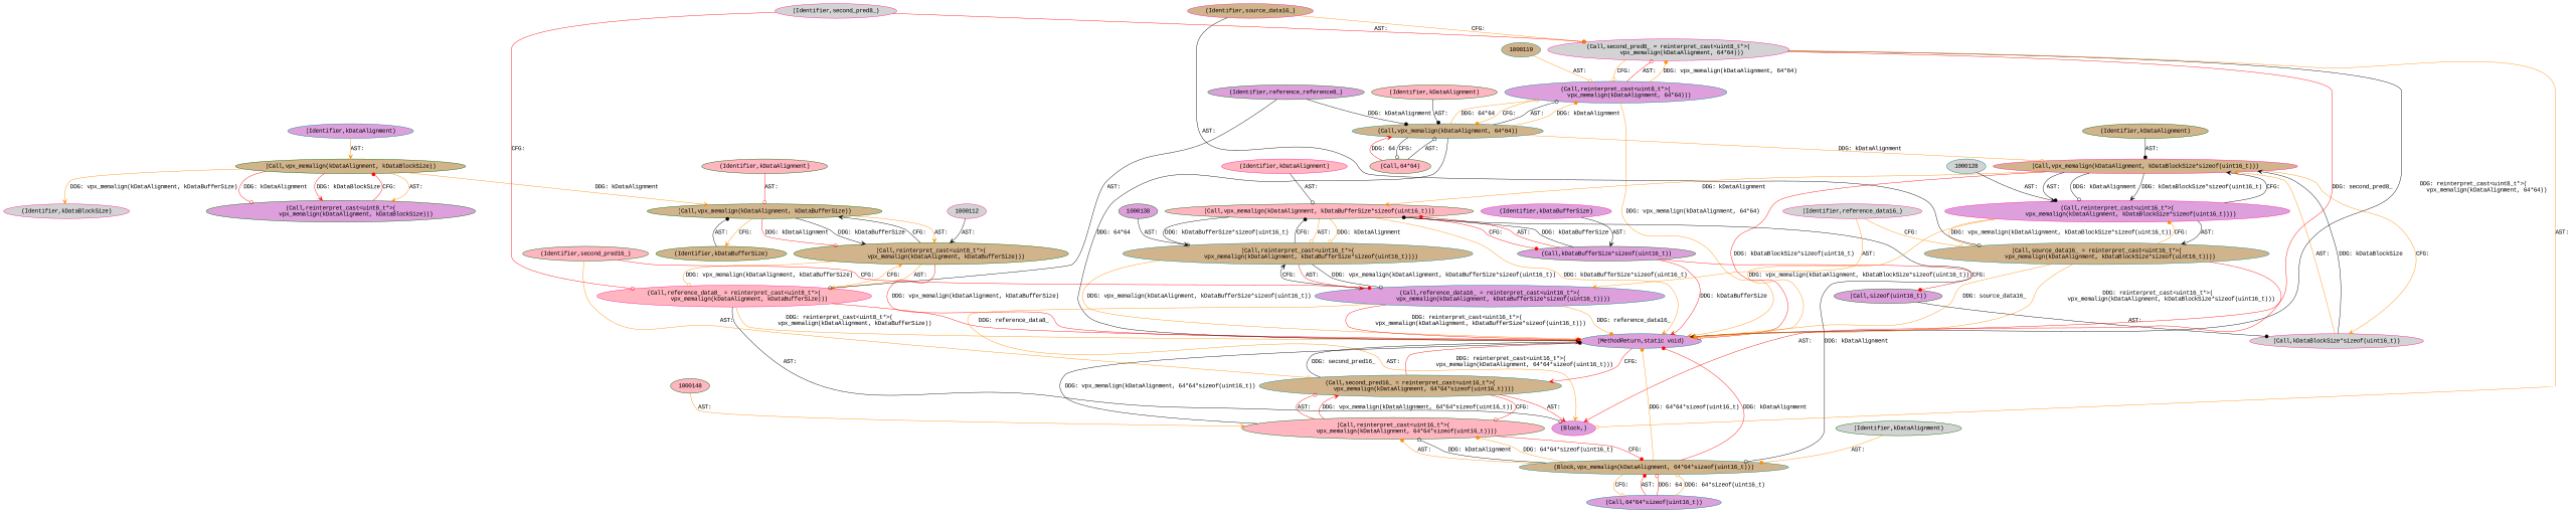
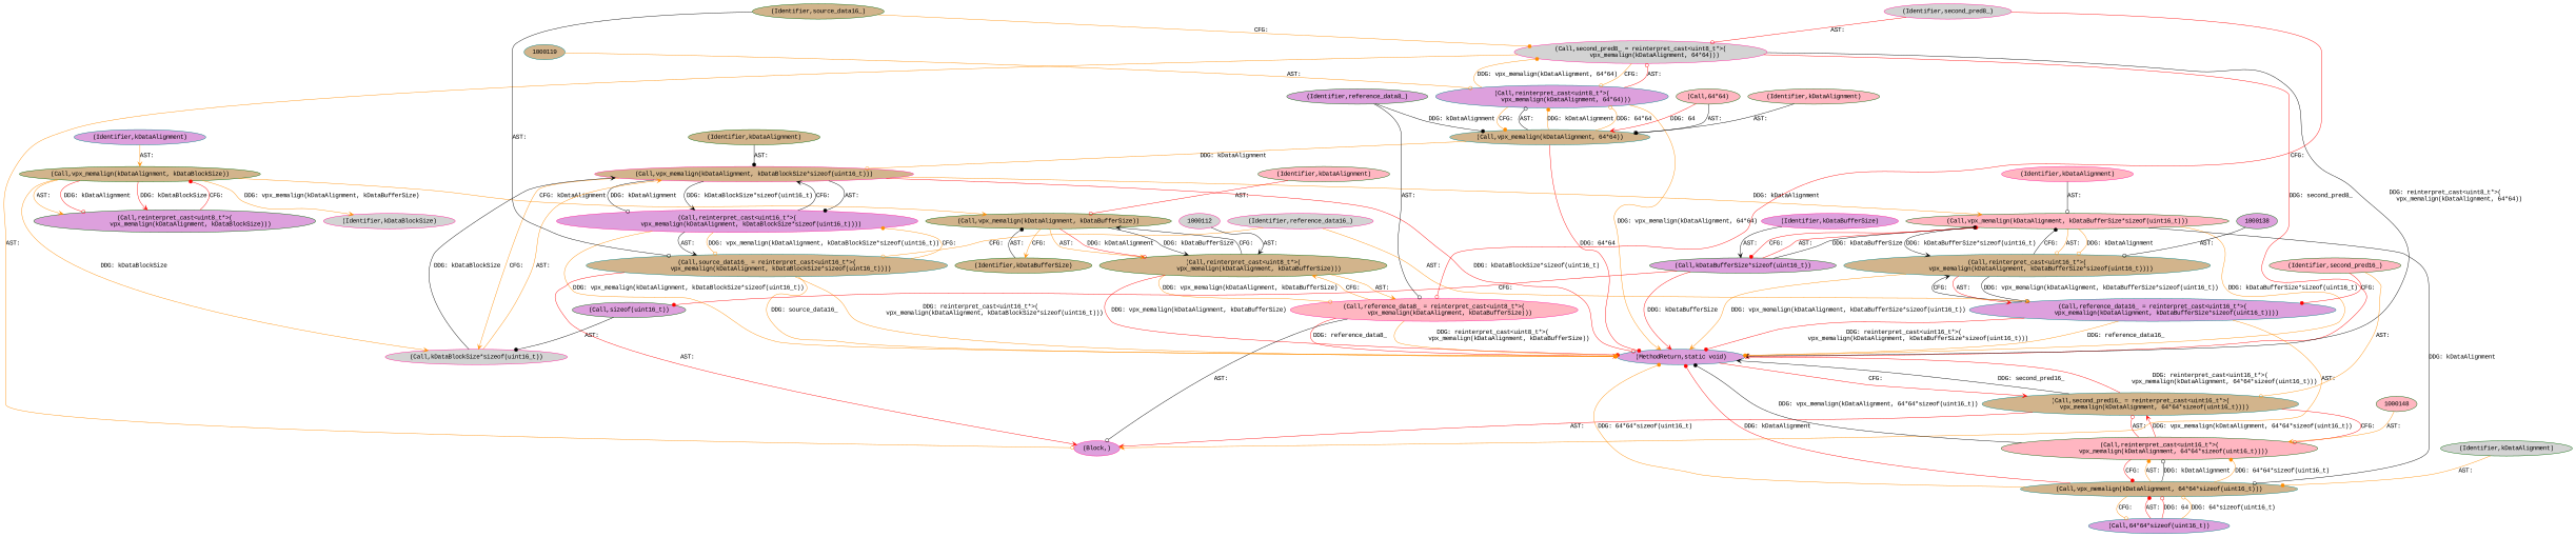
  digraph {
    fontname="Liberation Mono"
    node [color=darkgreen fillcolor=tan fontname="Liberation Mono" style=filled]
    edge [arrowhead=vee color=darkorange fontname="Liberation Mono"]
    n1 [label="(Call,vpx_memalign(kDataAlignment, kDataBufferSize))"]
    n2 [label="(Call,reinterpret_cast<uint8_t*>(\n         vpx_memalign(kDataAlignment, kDataBufferSize)))"]
    n3 [label="(Identifier,kDataBufferSize)"]
    n4 [color=deeppink fillcolor=lightpink label="(Call,reference_data8_ = reinterpret_cast<uint8_t*>(\n         vpx_memalign(kDataAlignment, kDataBufferSize)))"]
    n5 [color=teal fillcolor=plum label="(MethodReturn,static void)"]
    n6 [color=teal label="(Call,vpx_memalign(kDataAlignment, 64*64))"]
    n7 [color=teal fillcolor=plum label="(Call,reinterpret_cast<uint8_t*>(\n        vpx_memalign(kDataAlignment, 64*64)))"]
    n8 [color=deeppink label="(Call,vpx_memalign(kDataAlignment, kDataBlockSize*sizeof(uint16_t)))"]
    n9 [fillcolor=lightpink label="(Call,64*64)"]
    n10 [fillcolor=plum label="(Call,kDataBufferSize*sizeof(uint16_t))"]
    n11 [fillcolor=lightpink label="(Call,vpx_memalign(kDataAlignment, kDataBufferSize*sizeof(uint16_t)))"]
    n12 [fillcolor=plum label="(Call,sizeof(uint16_t))"]
    n13 [label="(Call,vpx_memalign(kDataAlignment, kDataBlockSize))"]
    n14 [color=deeppink fillcolor=lightgrey label="(Call,kDataBlockSize*sizeof(uint16_t))"]
    n15 [fillcolor=plum label="(Call,reinterpret_cast<uint8_t*>(\n         vpx_memalign(kDataAlignment, kDataBlockSize)))"]
    n16 [color=deeppink fillcolor=lightgrey label="(Identifier,kDataBlockSize)"]
    n17 [color=deeppink fillcolor=plum label="(Block,)"]
    n18 [color=teal label="(Call,second_pred16_ = reinterpret_cast<uint16_t*>(\n        vpx_memalign(kDataAlignment, 64*64*sizeof(uint16_t))))"]
    n19 [color=deeppink fillcolor=lightgrey label="(Call,second_pred8_ = reinterpret_cast<uint8_t*>(\n        vpx_memalign(kDataAlignment, 64*64)))"]
    n20 [color=deeppink fillcolor=plum label="(Call,reinterpret_cast<uint16_t*>(\n        vpx_memalign(kDataAlignment, kDataBlockSize*sizeof(uint16_t))))"]
    n21 [color=teal label="(Call,source_data16_ = reinterpret_cast<uint16_t*>(\n        vpx_memalign(kDataAlignment, kDataBlockSize*sizeof(uint16_t))))"]
    n22 [color=teal label="(Call,reinterpret_cast<uint16_t*>(\n        vpx_memalign(kDataAlignment, kDataBufferSize*sizeof(uint16_t))))"]
-   n23 [color=teal label="(Block,vpx_memalign(kDataAlignment, 64*64*sizeof(uint16_t)))"]
+   n23 [color=teal label="(Call,vpx_memalign(kDataAlignment, 64*64*sizeof(uint16_t)))"]
    n24 [color=teal fillcolor=plum label="(Call,reference_data16_ = reinterpret_cast<uint16_t*>(\n        vpx_memalign(kDataAlignment, kDataBufferSize*sizeof(uint16_t))))"]
    n25 [fillcolor=lightpink label="(Call,reinterpret_cast<uint16_t*>(\n        vpx_memalign(kDataAlignment, 64*64*sizeof(uint16_t))))"]
    n26 [color=teal fillcolor=plum label="(Call,64*64*sizeof(uint16_t))"]
    n27 [color=deeppink fillcolor=lightpink label="(Identifier,kDataAlignment)"]
-   n28 [color=deeppink label="(Identifier,source_data16_)"]
+   n28 [label="(Identifier,source_data16_)"]
    n29 [color=teal fillcolor=plum label="(Identifier,kDataAlignment)"]
-   n30 [fillcolor=plum label="(Identifier,reference_reference8_)"]
+   n30 [fillcolor=plum label="(Identifier,reference_data8_)"]
    n31 [fillcolor=lightpink label="(Identifier,second_pred16_)"]
    n32 [color=deeppink fillcolor=lightgrey label="(Identifier,reference_data16_)"]
    n33 [fillcolor=lightpink label="(Identifier,kDataAlignment)"]
    n34 [fillcolor=lightpink label="(Identifier,kDataAlignment)"]
    n35 [color=deeppink fillcolor=lightgrey label="(Identifier,second_pred8_)"]
    n36 [label="(Identifier,kDataAlignment)"]
    n37 [color=deeppink fillcolor=plum label="(Identifier,kDataBufferSize)"]
    n38 [fillcolor=lightgrey label="(Identifier,kDataAlignment)"]
    1000112 [color=deeppink fillcolor=lightgrey]
    1000119 [color=teal]
-   1000128 [color=teal fillcolor=lightgrey]
    1000138 [fillcolor=plum]
    1000148 [fillcolor=lightpink]
    n1 -> n2 [label="AST: "]
    n1 -> n2 [arrowhead=odot color=red label="DDG: kDataAlignment"]
    n1 -> n2 [color=black label="DDG: kDataBufferSize"]
    n1 -> n3 [label="CFG: "]
    n2 -> n1 [color=black label="CFG: "]
    n2 -> n4 [label="AST: "]
    n2 -> n4 [arrowhead=odot label="DDG: vpx_memalign(kDataAlignment, kDataBufferSize)"]
    n2 -> n5 [arrowhead=dot color=red label="DDG: vpx_memalign(kDataAlignment, kDataBufferSize)"]
    n3 -> n1 [arrowhead=dot color=black label="AST: "]
    n4 -> n2 [label="CFG: "]
    n4 -> n5 [color=red label="DDG: reference_data8_"]
    n4 -> n5 [arrowhead=odot label="DDG: reinterpret_cast<uint8_t*>(\n         vpx_memalign(kDataAlignment, kDataBufferSize))"]
    n4 -> n17 [arrowhead=odot color=black label="AST: "]
    n5 -> n18 [color=red label="CFG: "]
-   n6 -> n5 [arrowhead=dot color=black label="DDG: 64*64"]
+   n6 -> n5 [arrowhead=dot color=red label="DDG: 64*64"]
    n6 -> n7 [arrowhead=odot color=black label="AST: "]
    n6 -> n7 [arrowhead=dot label="DDG: kDataAlignment"]
    n6 -> n7 [arrowhead=odot label="DDG: 64*64"]
    n6 -> n8 [arrowhead=odot label="DDG: kDataAlignment"]
-   n6 -> n9 [arrowhead=odot color=black label="CFG: "]
    n7 -> n5 [label="DDG: vpx_memalign(kDataAlignment, 64*64)"]
    n7 -> n6 [arrowhead=dot label="CFG: "]
    n7 -> n19 [arrowhead=odot color=red label="AST: "]
    n7 -> n19 [arrowhead=dot label="DDG: vpx_memalign(kDataAlignment, 64*64)"]
    n8 -> n5 [arrowhead=odot color=red label="DDG: kDataBlockSize*sizeof(uint16_t)"]
    n8 -> n11 [label="DDG: kDataAlignment"]
    n8 -> n14 [label="CFG: "]
    n8 -> n20 [arrowhead=dot color=black label="AST: "]
    n8 -> n20 [arrowhead=odot color=black label="DDG: kDataAlignment"]
    n8 -> n20 [color=black label="DDG: kDataBlockSize*sizeof(uint16_t)"]
    n9 -> n6 [arrowhead=odot color=black label="AST: "]
    n9 -> n6 [color=red label="DDG: 64"]
    n10 -> n5 [color=red label="DDG: kDataBufferSize"]
    n10 -> n11 [arrowhead=dot color=red label="AST: "]
    n10 -> n11 [arrowhead=dot color=black label="DDG: kDataBufferSize"]
    n10 -> n12 [arrowhead=dot color=red label="CFG: "]
    n11 -> n5 [label="DDG: kDataBufferSize*sizeof(uint16_t)"]
    n11 -> n10 [arrowhead=dot color=red label="CFG: "]
    n11 -> n22 [arrowhead=odot label="AST: "]
    n11 -> n22 [arrowhead=odot label="DDG: kDataAlignment"]
    n11 -> n22 [color=black label="DDG: kDataBufferSize*sizeof(uint16_t)"]
    n11 -> n23 [arrowhead=odot color=black label="DDG: kDataAlignment"]
    n12 -> n14 [arrowhead=dot color=black label="AST: "]
-   n13 -> n1 [label="DDG: kDataAlignment"]
+   n13 -> n1 [label="CFG: kDataAlignment"]
+   n13 -> n14 [label="DDG: kDataBlockSize"]
    n13 -> n15 [label="AST: "]
    n13 -> n15 [arrowhead=odot color=red label="DDG: kDataAlignment"]
    n13 -> n15 [color=red label="DDG: kDataBlockSize"]
    n13 -> n16 [label="DDG: vpx_memalign(kDataAlignment, kDataBufferSize)"]
    n14 -> n8 [label="AST: "]
    n14 -> n8 [color=black label="DDG: kDataBlockSize"]
    n15 -> n13 [arrowhead=dot color=red label="CFG: "]
    n18 -> n5 [color=black label="DDG: second_pred16_"]
    n18 -> n5 [arrowhead=odot color=red label="DDG: reinterpret_cast<uint16_t*>(\n        vpx_memalign(kDataAlignment, 64*64*sizeof(uint16_t)))"]
    n18 -> n17 [color=red label="AST: "]
    n18 -> n25 [arrowhead=odot color=red label="CFG: "]
    n19 -> n5 [color=red label="DDG: second_pred8_"]
    n19 -> n5 [color=black label="DDG: reinterpret_cast<uint8_t*>(\n        vpx_memalign(kDataAlignment, 64*64))"]
    n19 -> n7 [arrowhead=odot label="CFG: "]
    n19 -> n17 [arrowhead=odot label="AST: "]
    n20 -> n5 [arrowhead=dot label="DDG: vpx_memalign(kDataAlignment, kDataBlockSize*sizeof(uint16_t))"]
    n20 -> n8 [color=black label="CFG: "]
    n20 -> n21 [color=black label="AST: "]
    n20 -> n21 [arrowhead=odot label="DDG: vpx_memalign(kDataAlignment, kDataBlockSize*sizeof(uint16_t))"]
    n21 -> n5 [arrowhead=odot label="DDG: source_data16_"]
    n21 -> n5 [arrowhead=odot label="DDG: reinterpret_cast<uint16_t*>(\n        vpx_memalign(kDataAlignment, kDataBlockSize*sizeof(uint16_t)))"]
    n21 -> n17 [color=red label="AST: "]
    n21 -> n20 [arrowhead=dot label="CFG: "]
    n22 -> n5 [label="DDG: vpx_memalign(kDataAlignment, kDataBufferSize*sizeof(uint16_t))"]
    n22 -> n11 [arrowhead=dot color=black label="CFG: "]
    n22 -> n24 [color=red label="AST: "]
    n22 -> n24 [arrowhead=odot color=black label="DDG: vpx_memalign(kDataAlignment, kDataBufferSize*sizeof(uint16_t))"]
    n23 -> n5 [arrowhead=dot label="DDG: 64*64*sizeof(uint16_t)"]
    n23 -> n5 [arrowhead=dot color=red label="DDG: kDataAlignment"]
    n23 -> n25 [arrowhead=dot label="AST: "]
    n23 -> n25 [arrowhead=odot color=black label="DDG: kDataAlignment"]
    n23 -> n25 [arrowhead=dot label="DDG: 64*64*sizeof(uint16_t)"]
    n23 -> n26 [arrowhead=odot label="CFG: "]
    n24 -> n5 [arrowhead=dot label="DDG: reference_data16_"]
    n24 -> n5 [arrowhead=dot color=red label="DDG: reinterpret_cast<uint16_t*>(\n        vpx_memalign(kDataAlignment, kDataBufferSize*sizeof(uint16_t)))"]
    n24 -> n17 [label="AST: "]
    n24 -> n22 [color=black label="CFG: "]
    n25 -> n5 [arrowhead=dot color=black label="DDG: vpx_memalign(kDataAlignment, 64*64*sizeof(uint16_t))"]
    n25 -> n18 [arrowhead=odot color=red label="AST: "]
    n25 -> n18 [color=red label="DDG: vpx_memalign(kDataAlignment, 64*64*sizeof(uint16_t))"]
    n25 -> n23 [arrowhead=dot color=red label="CFG: "]
    n26 -> n23 [arrowhead=dot color=red label="AST: "]
    n26 -> n23 [arrowhead=odot color=red label="DDG: 64"]
    n26 -> n23 [arrowhead=odot label="DDG: 64*sizeof(uint16_t)"]
    n27 -> n11 [arrowhead=odot color=black label="AST: "]
    n28 -> n19 [arrowhead=dot label="CFG: "]
    n28 -> n21 [arrowhead=odot color=black label="AST: "]
    n29 -> n13 [label="AST: "]
    n30 -> n4 [arrowhead=odot color=black label="AST: "]
    n30 -> n6 [arrowhead=dot color=black label="DDG: kDataAlignment"]
    n31 -> n18 [arrowhead=odot label="AST: "]
    n31 -> n24 [arrowhead=dot color=red label="CFG: "]
    n32 -> n21 [arrowhead=odot label="CFG: "]
    n32 -> n24 [label="AST: "]
    n33 -> n1 [arrowhead=odot color=red label="AST: "]
    n34 -> n6 [arrowhead=dot color=black label="AST: "]
    n35 -> n4 [arrowhead=odot color=red label="CFG: "]
    n35 -> n19 [arrowhead=odot color=red label="AST: "]
    n36 -> n8 [arrowhead=dot color=black label="AST: "]
    n37 -> n10 [color=black label="AST: "]
    n38 -> n23 [arrowhead=dot label="AST: "]
    1000112 -> n2 [color=black label="AST: "]
    1000119 -> n7 [arrowhead=odot label="AST: "]
-   1000128 -> n20 [color=black label="AST: "]
    1000138 -> n22 [arrowhead=odot color=black label="AST: "]
    1000148 -> n25 [label="AST: "]
  }
